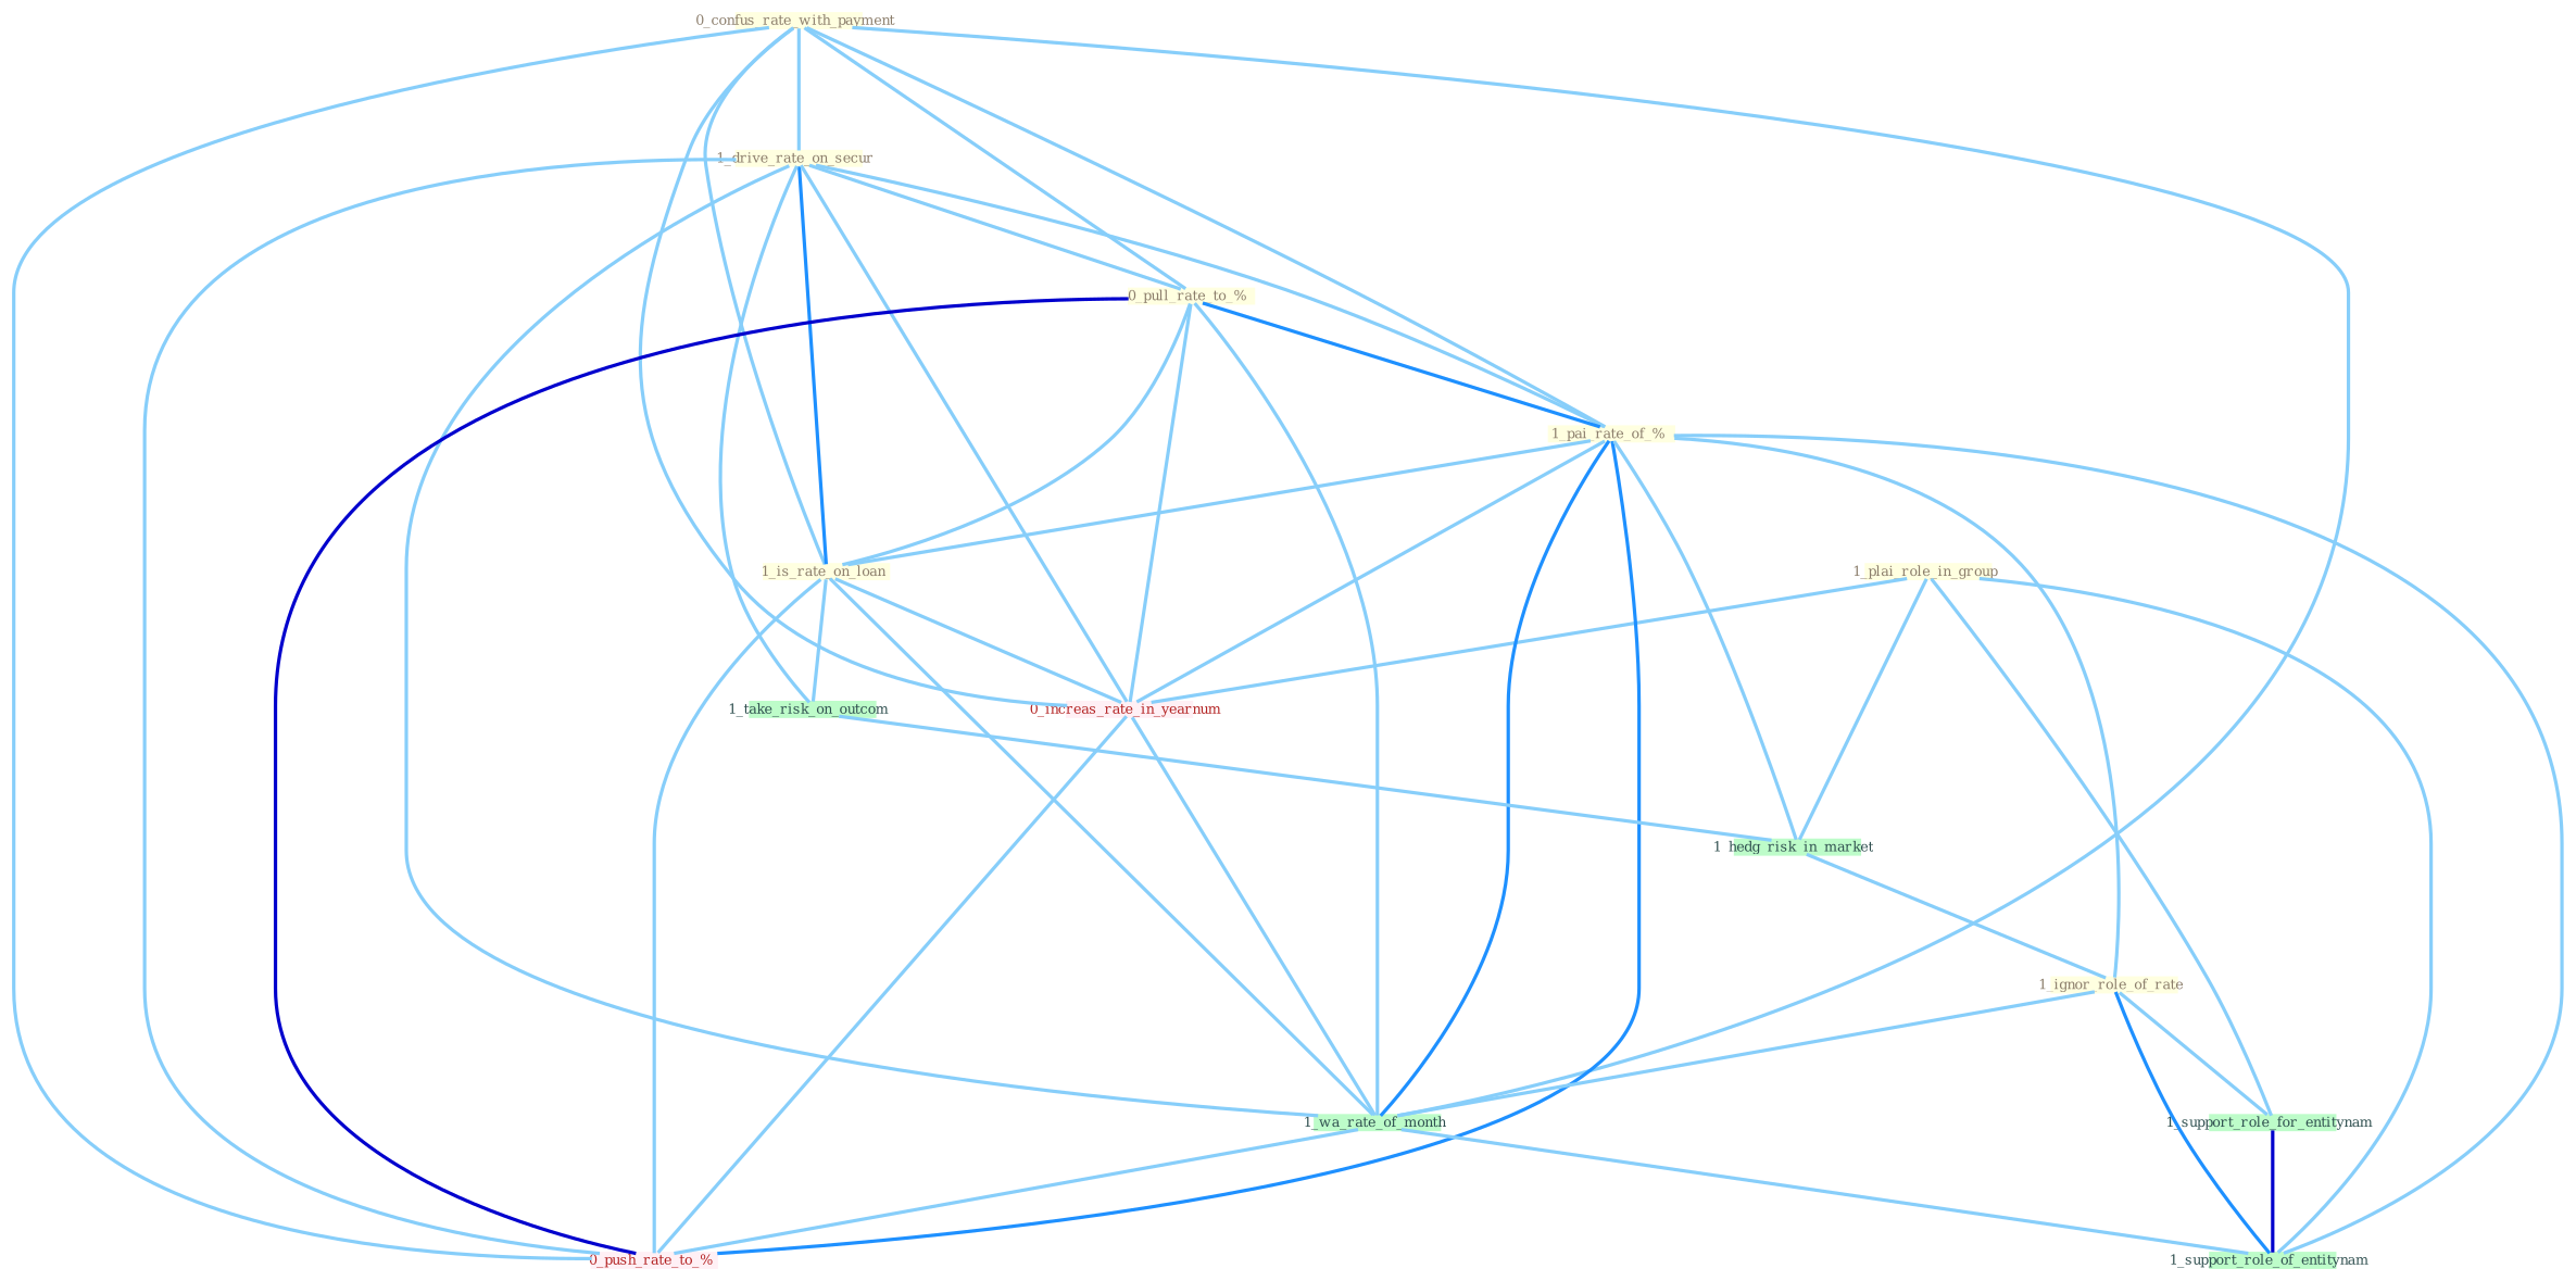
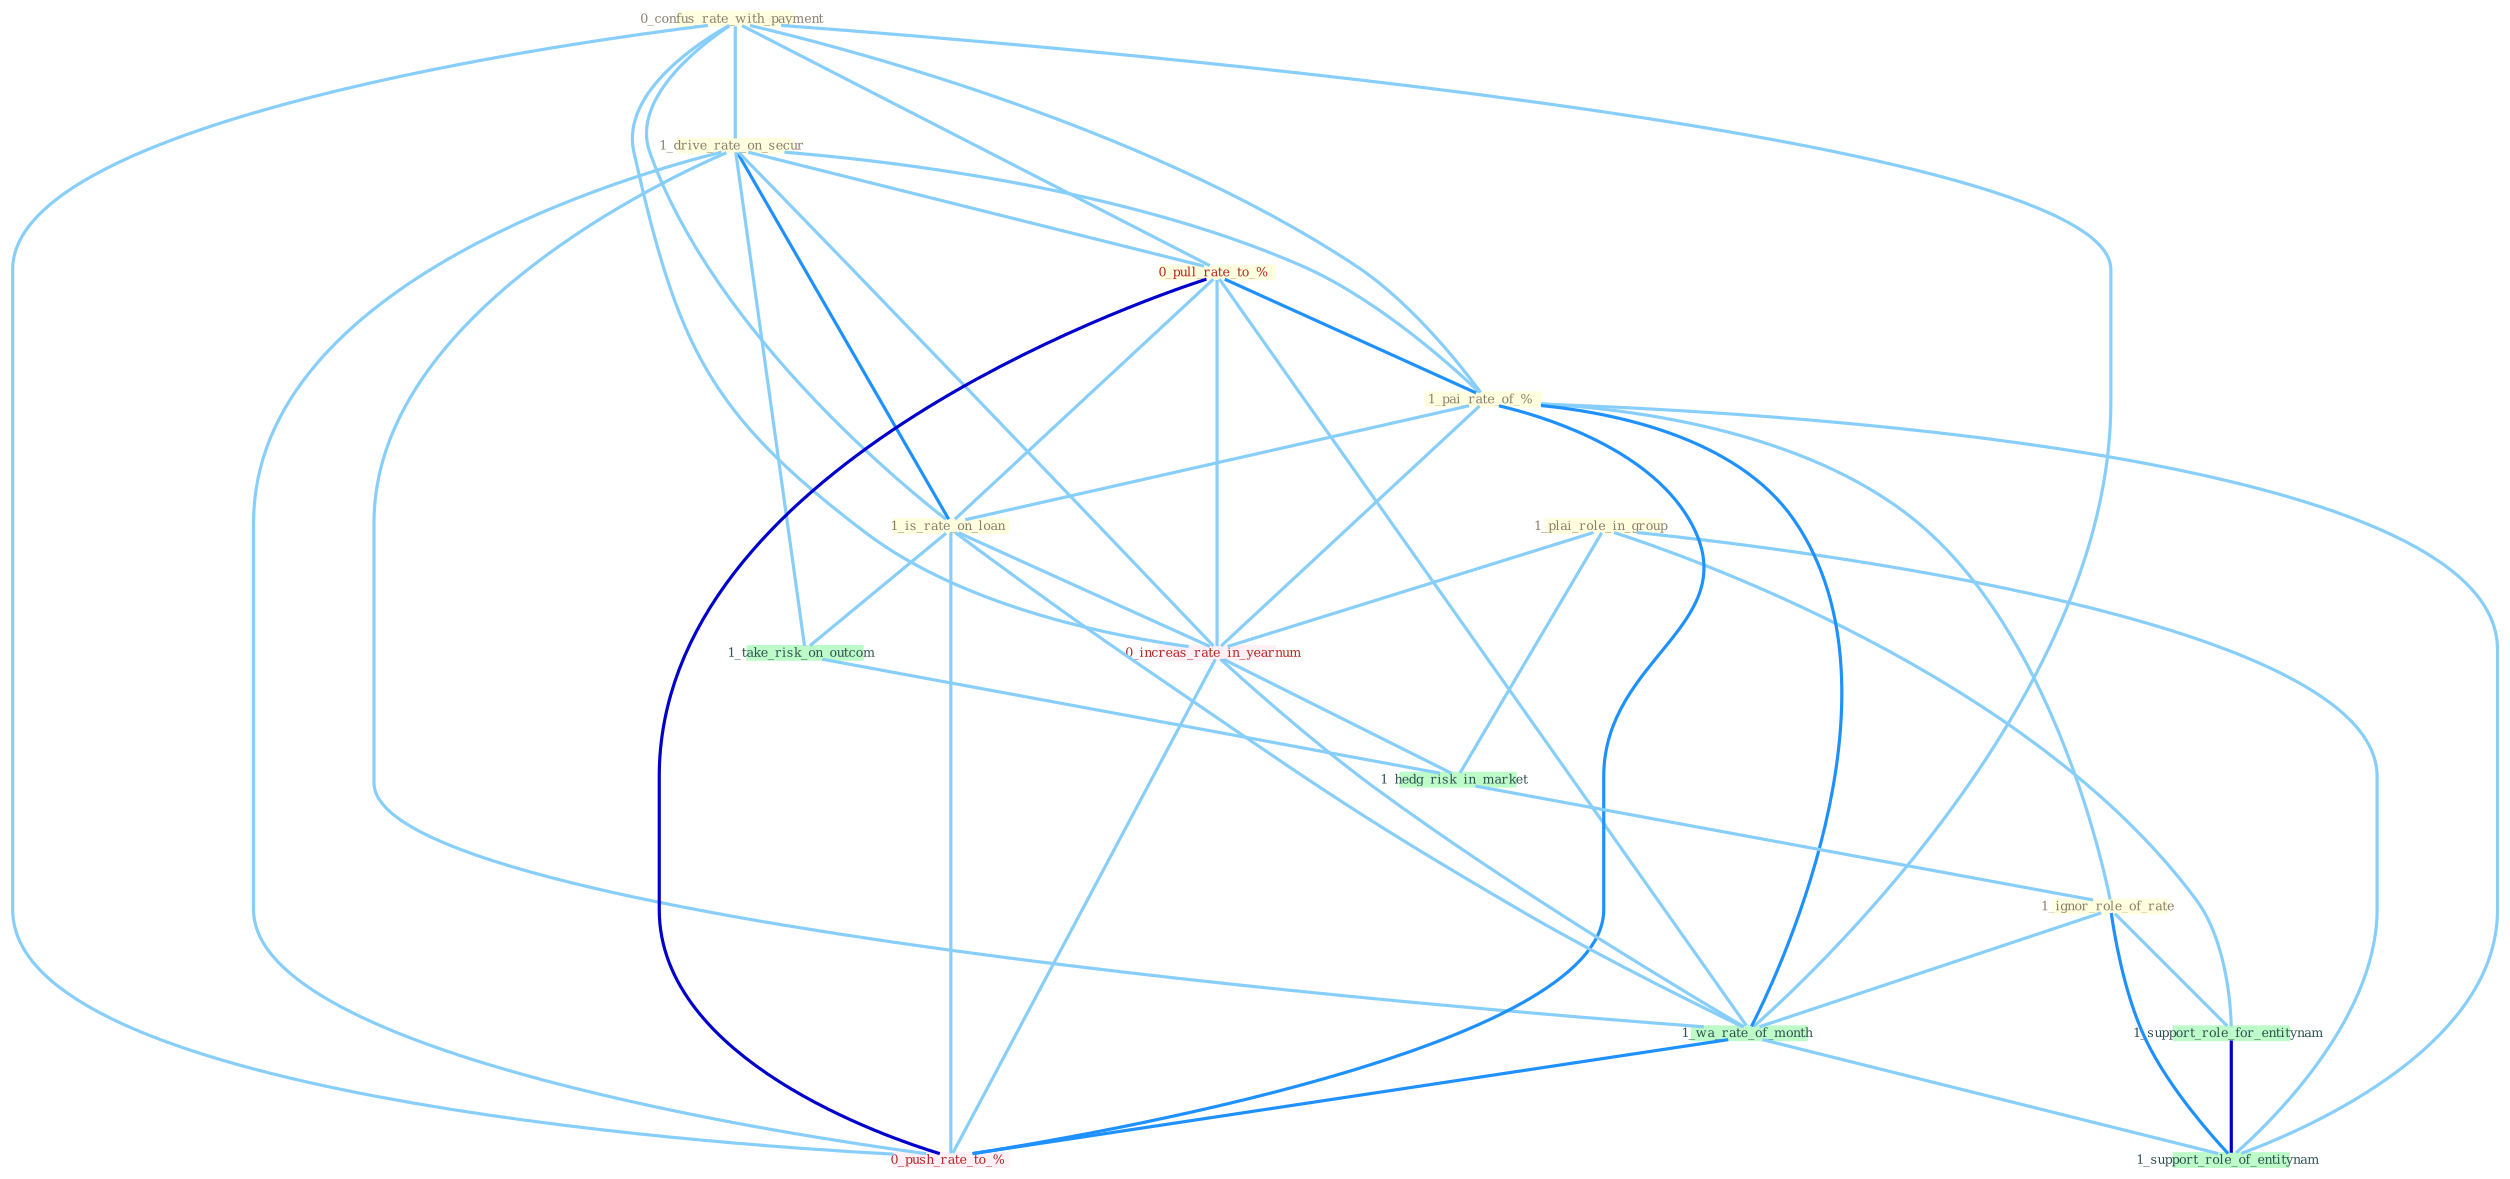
  graph {
    node [color="#ffffe0" fixedsize=true fontcolor="#8b7d6b" fontsize=4 shape=polygon style=filled]
    edge [color="#87cefa" w=1]
    "1_plai_role_in_group " [height=.06 width=.5]
    "0_confus_rate_with_payment " [height=.06 width=.5]
    "1_drive_rate_on_secur " [height=.06 width=.5]
-   "0_pull_rate_to_% " [height=.06 width=.5]
+   "0_pull_rate_to_% " [fontcolor="#b22222" height=.06 width=.5]
    "1_pai_rate_of_% " [height=.06 width=.5]
    "1_is_rate_on_loan " [height=.06 width=.5]
    "1_ignor_role_of_rate " [height=.06 width=.5]
    "0_increas_rate_in_yearnum " [color="#fff0f5" fontcolor="#b22222" height=.06 width=.5]
    "0_push_rate_to_% " [color="#fff0f5" fontcolor="#b22222" height=.06 width=.5]
    "1_support_role_for_entitynam " [color="#BDFCC9" fontcolor="#2f4f4f" height=.06 width=.5]
    "1_support_role_of_entitynam " [color="#BDFCC9" fontcolor="#2f4f4f" height=.06 width=.5]
    "1_hedg_risk_in_market " [color="#BDFCC9" fontcolor="#2f4f4f" height=.06 width=.5]
    "1_wa_rate_of_month " [color="#BDFCC9" fontcolor="#2f4f4f" height=.06 width=.5]
    "1_take_risk_on_outcom " [color="#BDFCC9" fontcolor="#2f4f4f" height=.06 width=.5]
    subgraph sub_1 {
      "1_plai_role_in_group "
      "0_confus_rate_with_payment "
      "1_drive_rate_on_secur "
      "0_pull_rate_to_% "
      "1_pai_rate_of_% "
      "1_is_rate_on_loan "
      "1_ignor_role_of_rate "
    }
    subgraph sub_2 {
      "0_increas_rate_in_yearnum "
      "0_push_rate_to_% "
    }
    "1_plai_role_in_group " -- "0_increas_rate_in_yearnum "
    "1_plai_role_in_group " -- "1_support_role_for_entitynam "
    "1_plai_role_in_group " -- "1_support_role_of_entitynam "
    "1_plai_role_in_group " -- "1_hedg_risk_in_market "
    "0_confus_rate_with_payment " -- "1_drive_rate_on_secur "
    "0_confus_rate_with_payment " -- "0_pull_rate_to_% "
    "0_confus_rate_with_payment " -- "1_pai_rate_of_% "
    "0_confus_rate_with_payment " -- "1_is_rate_on_loan "
    "0_confus_rate_with_payment " -- "0_increas_rate_in_yearnum "
    "0_confus_rate_with_payment " -- "0_push_rate_to_% "
    "0_confus_rate_with_payment " -- "1_wa_rate_of_month "
    "1_drive_rate_on_secur " -- "0_pull_rate_to_% "
    "1_drive_rate_on_secur " -- "1_pai_rate_of_% "
    "1_drive_rate_on_secur " -- "1_is_rate_on_loan " [color="#1e90ff" w=2]
    "1_drive_rate_on_secur " -- "0_increas_rate_in_yearnum "
    "1_drive_rate_on_secur " -- "0_push_rate_to_% "
    "1_drive_rate_on_secur " -- "1_wa_rate_of_month "
    "1_drive_rate_on_secur " -- "1_take_risk_on_outcom "
    "0_pull_rate_to_% " -- "1_pai_rate_of_% " [color="#1e90ff" w=2]
    "0_pull_rate_to_% " -- "1_is_rate_on_loan "
    "0_pull_rate_to_% " -- "0_increas_rate_in_yearnum "
    "0_pull_rate_to_% " -- "0_push_rate_to_% " [color="#0000cd" w=3]
    "0_pull_rate_to_% " -- "1_wa_rate_of_month "
    "1_pai_rate_of_% " -- "1_is_rate_on_loan "
    "1_pai_rate_of_% " -- "1_ignor_role_of_rate "
    "1_pai_rate_of_% " -- "0_increas_rate_in_yearnum "
    "1_pai_rate_of_% " -- "0_push_rate_to_% " [color="#1e90ff" w=2]
    "1_pai_rate_of_% " -- "1_support_role_of_entitynam "
    "1_pai_rate_of_% " -- "1_wa_rate_of_month " [color="#1e90ff" w=2]
    "1_is_rate_on_loan " -- "0_increas_rate_in_yearnum "
    "1_is_rate_on_loan " -- "0_push_rate_to_% "
    "1_is_rate_on_loan " -- "1_wa_rate_of_month "
    "1_is_rate_on_loan " -- "1_take_risk_on_outcom "
    "1_ignor_role_of_rate " -- "1_support_role_for_entitynam "
    "1_ignor_role_of_rate " -- "1_support_role_of_entitynam " [color="#1e90ff" w=2]
    "1_ignor_role_of_rate " -- "1_wa_rate_of_month "
    "0_increas_rate_in_yearnum " -- "0_push_rate_to_% "
-   "1_pai_rate_of_% " -- "1_hedg_risk_in_market "
+   "0_increas_rate_in_yearnum " -- "1_hedg_risk_in_market "
    "0_increas_rate_in_yearnum " -- "1_wa_rate_of_month "
    "1_support_role_for_entitynam " -- "1_support_role_of_entitynam " [color="#0000cd" w=3]
    "1_hedg_risk_in_market " -- "1_ignor_role_of_rate "
-   "1_wa_rate_of_month " -- "0_push_rate_to_% "
+   "1_wa_rate_of_month " -- "0_push_rate_to_% " [color="#1e90ff"]
    "1_wa_rate_of_month " -- "1_support_role_of_entitynam "
    "1_take_risk_on_outcom " -- "1_hedg_risk_in_market "
  }
